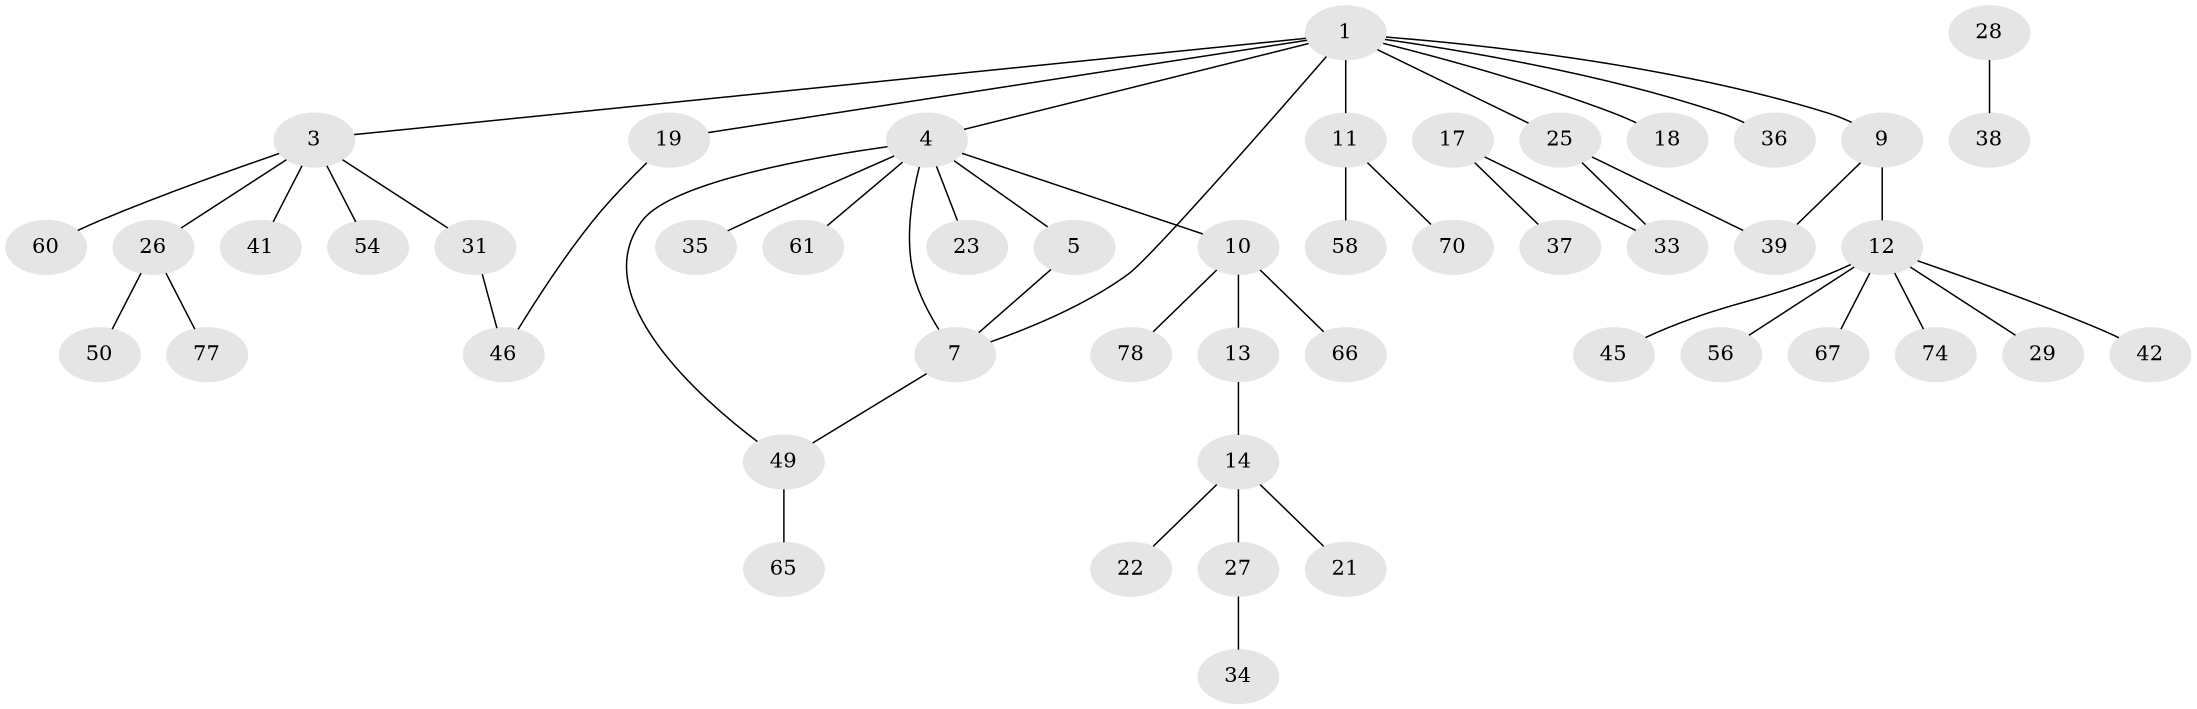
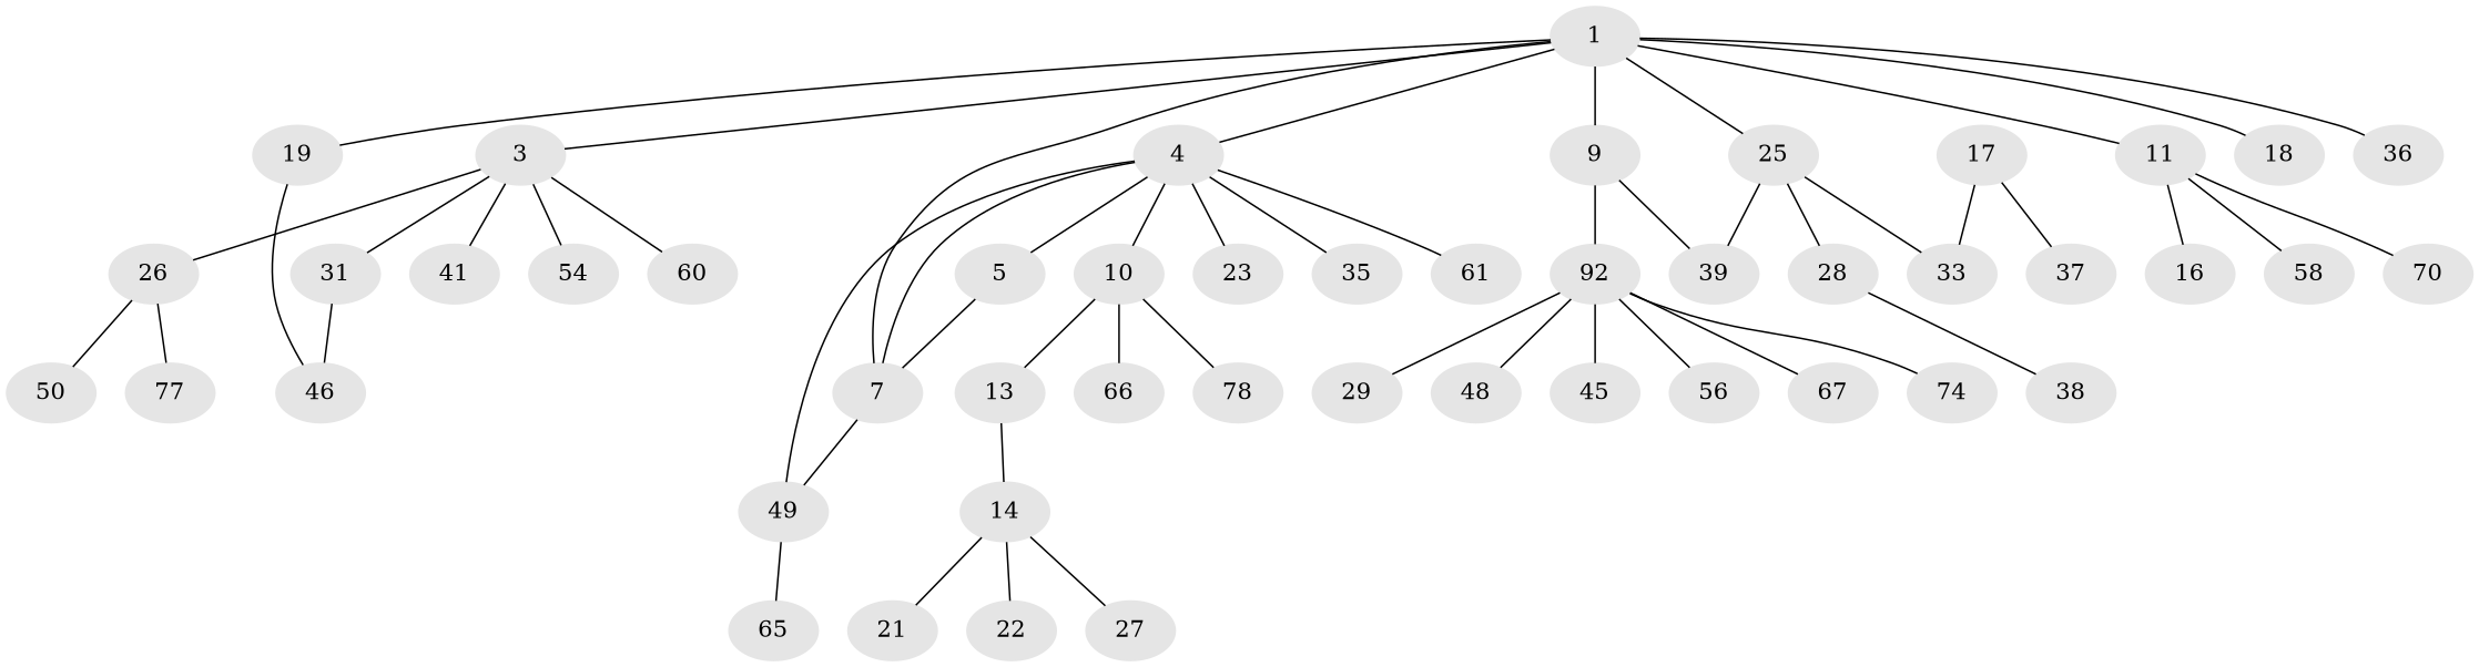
  graph {
    node [color=gray90 style=filled]
    1 [super="+2"]
    3 [super="+6"]
    4 [super="+8"]
    7 [super="+30"]
    9 [super="+53"]
    11 [super="+71"]
    18
    19
    25 [super="+58"]
    36
    26 [super="+69"]
    31 [super="+76"]
    41
    54
    60
    5 [super="+63"]
    10 [super="+75"]
    23 [super="+44"]
    35 [super="+73"]
    49 [super="+79"]
    61
-   12 [super="+20"]
+   12 [super="+20" label=92]
    39 [super="+62"]
+   16 [super="+47"]
    n25 [label=58]
    70 [super="+72"]
    46 [super="+55"]
    33 [super="+48"]
    28 [super="+40"]
    50 [super="+59"]
    77
    13
    66
    78
    65
    29
-   42
+   42 [label=48]
    45
    56
    67
    74
    17 [super="+24"]
    37 [super="+43"]
    14 [super="+15"]
    21 [super="+52"]
    22
    27 [super="+32"]
-   34 [super="+51"]
    38 [super="+64"]
    1 -- 3
    1 -- 4
    1 -- 7
    1 -- 9
    1 -- 11
    1 -- 18
    1 -- 19
    1 -- 25
    1 -- 36
    3 -- 26
    3 -- 31
    3 -- 41
    3 -- 54
    3 -- 60
    4 -- 7
    4 -- 5
    4 -- 10
    4 -- 23
    4 -- 35
    4 -- 49
    4 -- 61
    7 -- 49
    9 -- 12
    9 -- 39
+   11 -- 16
    11 -- n25
    11 -- 70
    19 -- 46
    25 -- 39
    25 -- 33
+   25 -- 28
    26 -- 50
    26 -- 77
    31 -- 46
    5 -- 7
    10 -- 13
    10 -- 66
    10 -- 78
    49 -- 65
    12 -- 29
    12 -- 42
    12 -- 45
    12 -- 56
    12 -- 67
    12 -- 74
    28 -- 38
    13 -- 14
    17 -- 33
    17 -- 37
    14 -- 21
    14 -- 22
    14 -- 27
-   27 -- 34
  }
